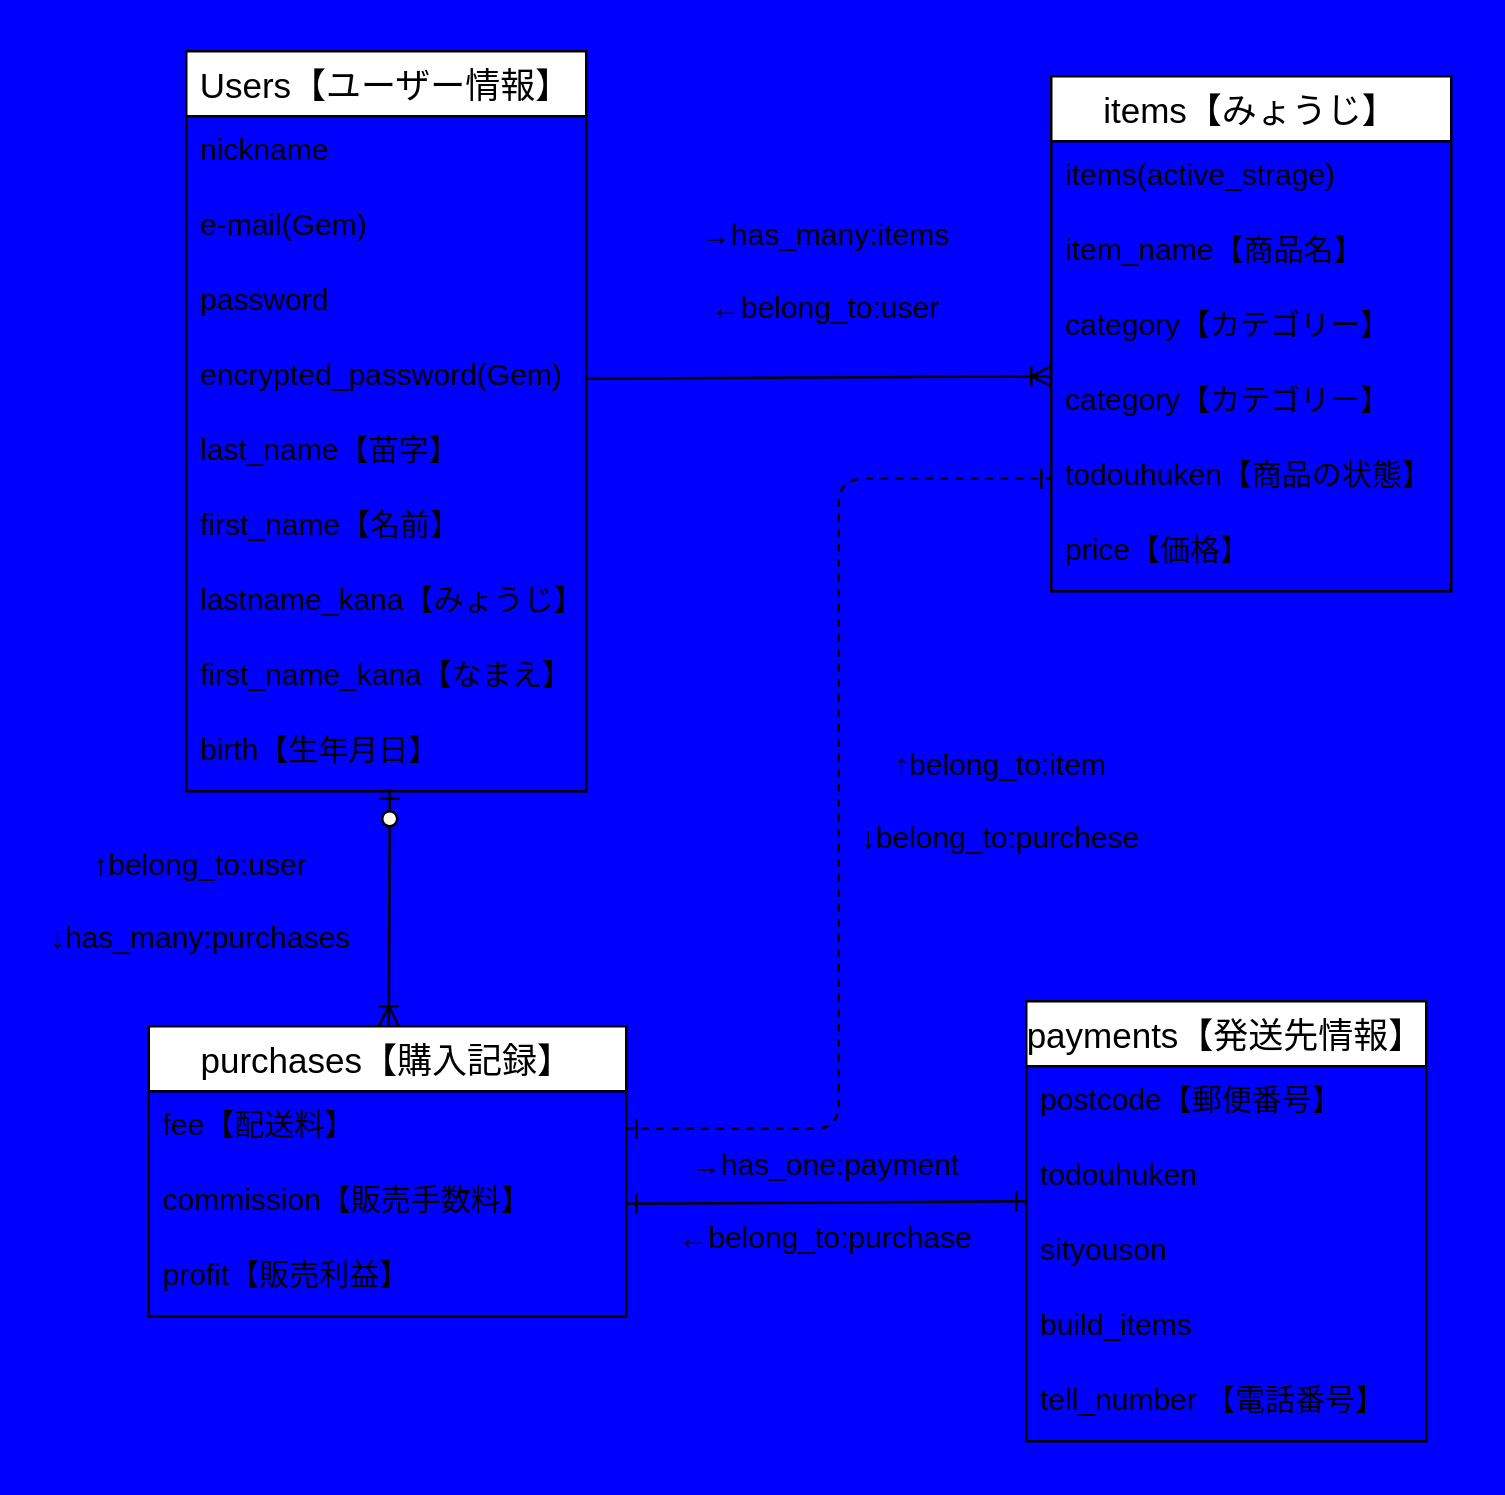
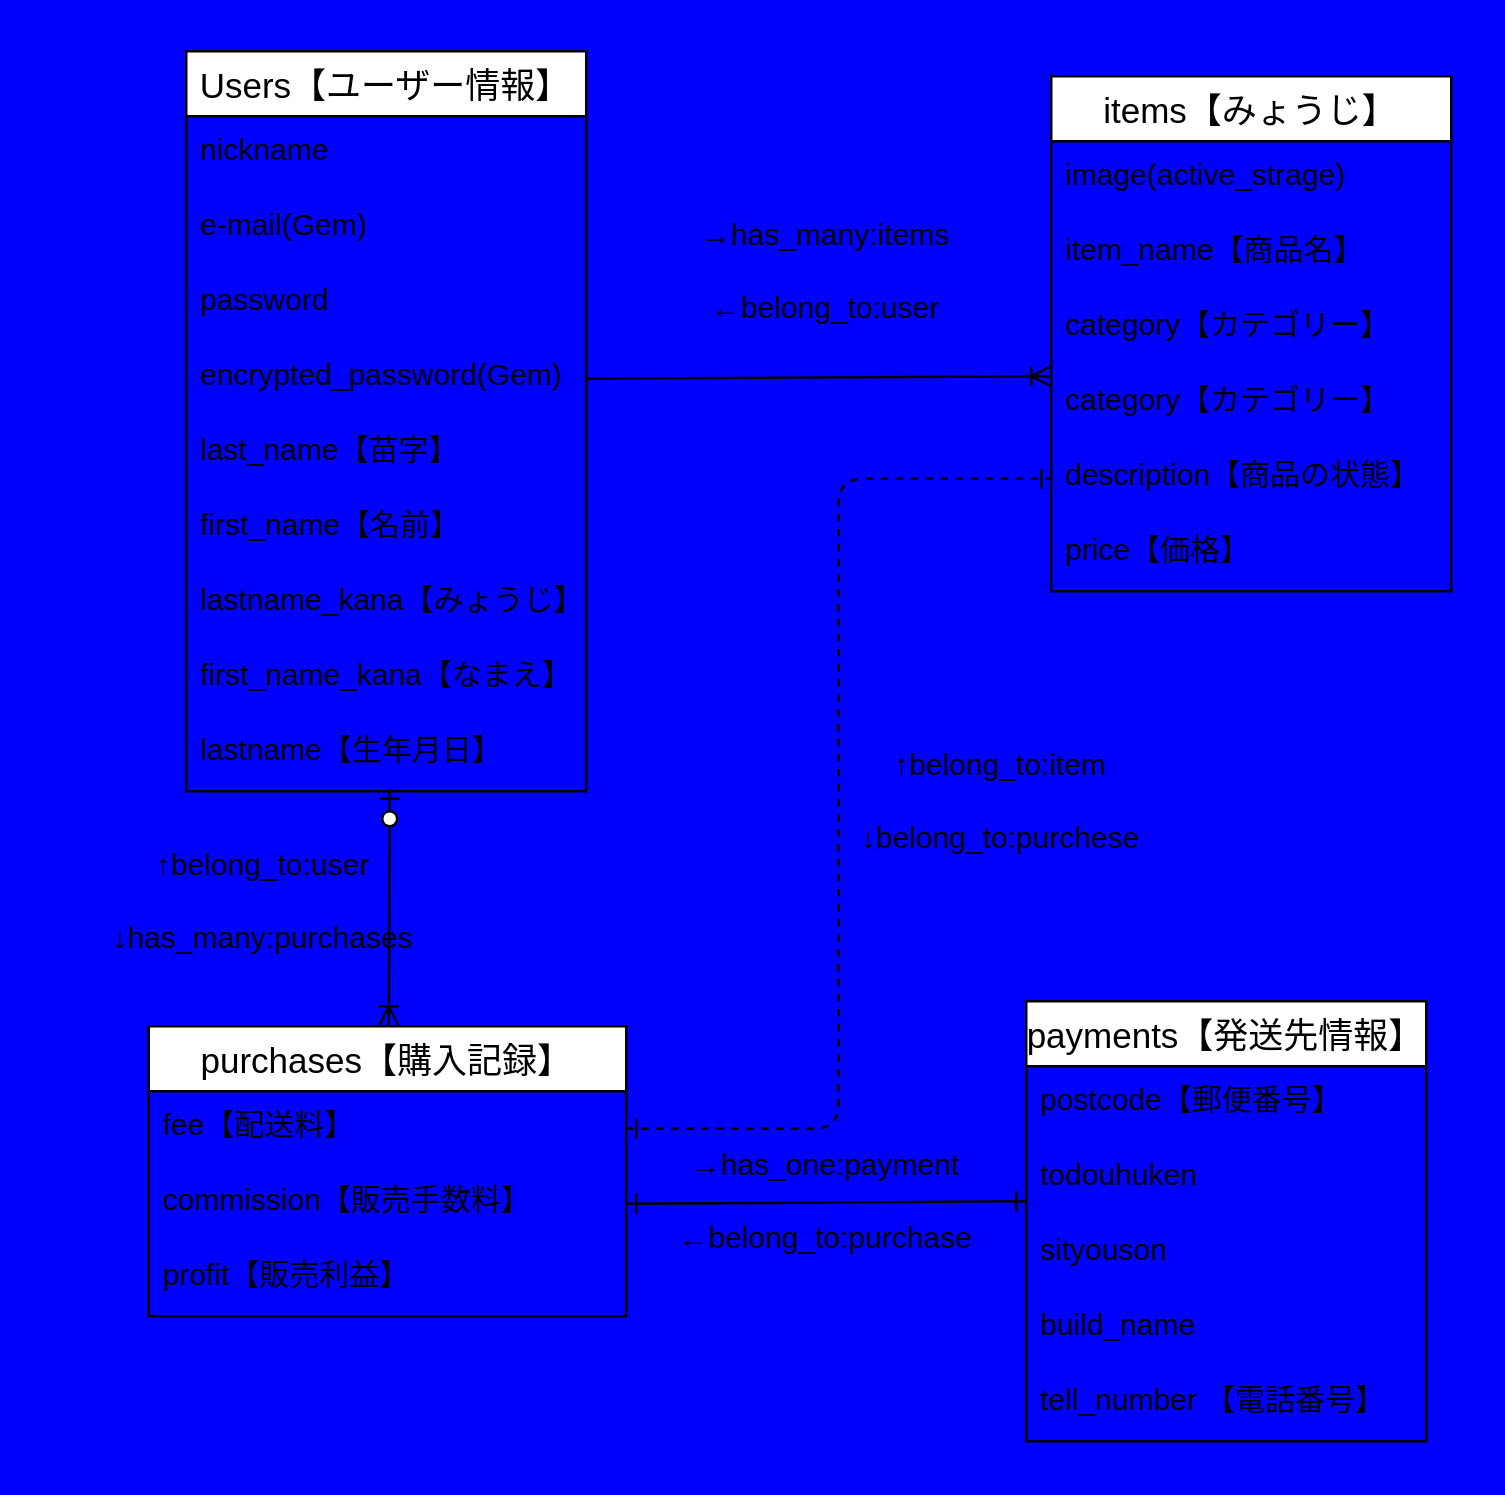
  <mxCell id="0" />
  <mxCell id="1" parent="0" />
  <mxCell id="2" value="Users【ユーザー情報】" style="swimlane;fontStyle=0;childLayout=stackLayout;horizontal=1;startSize=26;horizontalStack=0;resizeParent=1;resizeParentMax=0;resizeLast=0;collapsible=1;marginBottom=0;align=center;fontSize=14;" vertex="1" parent="1"><mxGeometry x="74" y="20" width="160" height="296" as="geometry" /></mxCell>
  <mxCell id="3" value="nickname  " style="text;strokeColor=none;fillColor=none;spacingLeft=4;spacingRight=4;overflow=hidden;rotatable=0;points=[[0,0.5],[1,0.5]];portConstraint=eastwest;fontSize=12;" vertex="1" parent="2"><mxGeometry y="26" width="160" height="30" as="geometry" /></mxCell>
  <mxCell id="4" value="e-mail(Gem)" style="text;strokeColor=none;fillColor=none;spacingLeft=4;spacingRight=4;overflow=hidden;rotatable=0;points=[[0,0.5],[1,0.5]];portConstraint=eastwest;fontSize=12;" vertex="1" parent="2"><mxGeometry y="56" width="160" height="30" as="geometry" /></mxCell>
  <mxCell id="5" value="password" style="text;strokeColor=none;fillColor=none;spacingLeft=4;spacingRight=4;overflow=hidden;rotatable=0;points=[[0,0.5],[1,0.5]];portConstraint=eastwest;fontSize=12;" vertex="1" parent="2"><mxGeometry y="86" width="160" height="30" as="geometry" /></mxCell>
  <mxCell id="6" value="encrypted_password(Gem)" style="text;strokeColor=none;fillColor=none;spacingLeft=4;spacingRight=4;overflow=hidden;rotatable=0;points=[[0,0.5],[1,0.5]];portConstraint=eastwest;fontSize=12;" vertex="1" parent="2"><mxGeometry y="116" width="160" height="30" as="geometry" /></mxCell>
  <mxCell id="7" value="last_name【苗字】" style="text;strokeColor=none;fillColor=none;spacingLeft=4;spacingRight=4;overflow=hidden;rotatable=0;points=[[0,0.5],[1,0.5]];portConstraint=eastwest;fontSize=12;" vertex="1" parent="2"><mxGeometry y="146" width="160" height="30" as="geometry" /></mxCell>
  <mxCell id="8" value="first_name【名前】" style="text;strokeColor=none;fillColor=none;spacingLeft=4;spacingRight=4;overflow=hidden;rotatable=0;points=[[0,0.5],[1,0.5]];portConstraint=eastwest;fontSize=12;" vertex="1" parent="2"><mxGeometry y="176" width="160" height="30" as="geometry" /></mxCell>
  <mxCell id="9" value="lastname_kana【みょうじ】" style="text;strokeColor=none;fillColor=none;spacingLeft=4;spacingRight=4;overflow=hidden;rotatable=0;points=[[0,0.5],[1,0.5]];portConstraint=eastwest;fontSize=12;" vertex="1" parent="2"><mxGeometry y="206" width="160" height="30" as="geometry" /></mxCell>
  <mxCell id="10" value="first_name_kana【なまえ】" style="text;strokeColor=none;fillColor=none;spacingLeft=4;spacingRight=4;overflow=hidden;rotatable=0;points=[[0,0.5],[1,0.5]];portConstraint=eastwest;fontSize=12;" vertex="1" parent="2"><mxGeometry y="236" width="160" height="30" as="geometry" /></mxCell>
- <mxCell id="11" value="birth【生年月日】" style="text;strokeColor=none;fillColor=none;spacingLeft=4;spacingRight=4;overflow=hidden;rotatable=0;points=[[0,0.5],[1,0.5]];portConstraint=eastwest;fontSize=12;" vertex="1" parent="2"><mxGeometry y="266" width="160" height="30" as="geometry" /></mxCell>
+ <mxCell id="11" value="lastname【生年月日】" style="text;strokeColor=none;fillColor=none;spacingLeft=4;spacingRight=4;overflow=hidden;rotatable=0;points=[[0,0.5],[1,0.5]];portConstraint=eastwest;fontSize=12;" vertex="1" parent="2"><mxGeometry y="266" width="160" height="30" as="geometry" /></mxCell>
  <mxCell id="12" value="items【みょうじ】" style="swimlane;fontStyle=0;childLayout=stackLayout;horizontal=1;startSize=26;horizontalStack=0;resizeParent=1;resizeParentMax=0;resizeLast=0;collapsible=1;marginBottom=0;align=center;fontSize=14;" vertex="1" parent="1"><mxGeometry x="420" y="30" width="160" height="206" as="geometry" /></mxCell>
- <mxCell id="13" value="items(active_strage)" style="text;strokeColor=none;fillColor=none;spacingLeft=4;spacingRight=4;overflow=hidden;rotatable=0;points=[[0,0.5],[1,0.5]];portConstraint=eastwest;fontSize=12;" vertex="1" parent="12"><mxGeometry y="26" width="160" height="30" as="geometry" /></mxCell>
+ <mxCell id="13" value="image(active_strage)" style="text;strokeColor=none;fillColor=none;spacingLeft=4;spacingRight=4;overflow=hidden;rotatable=0;points=[[0,0.5],[1,0.5]];portConstraint=eastwest;fontSize=12;" vertex="1" parent="12"><mxGeometry y="26" width="160" height="30" as="geometry" /></mxCell>
  <mxCell id="14" value="item_name【商品名】" style="text;strokeColor=none;fillColor=none;spacingLeft=4;spacingRight=4;overflow=hidden;rotatable=0;points=[[0,0.5],[1,0.5]];portConstraint=eastwest;fontSize=12;" vertex="1" parent="12"><mxGeometry y="56" width="160" height="30" as="geometry" /></mxCell>
  <mxCell id="15" value="category【カテゴリー】" style="text;strokeColor=none;fillColor=none;spacingLeft=4;spacingRight=4;overflow=hidden;rotatable=0;points=[[0,0.5],[1,0.5]];portConstraint=eastwest;fontSize=12;" vertex="1" parent="12"><mxGeometry y="86" width="160" height="30" as="geometry" /></mxCell>
  <mxCell id="16" value="category【カテゴリー】" style="text;strokeColor=none;fillColor=none;spacingLeft=4;spacingRight=4;overflow=hidden;rotatable=0;points=[[0,0.5],[1,0.5]];portConstraint=eastwest;fontSize=12;" vertex="1" parent="12"><mxGeometry y="116" width="160" height="30" as="geometry" /></mxCell>
- <mxCell id="17" value="todouhuken【商品の状態】" style="text;strokeColor=none;fillColor=none;spacingLeft=4;spacingRight=4;overflow=hidden;rotatable=0;points=[[0,0.5],[1,0.5]];portConstraint=eastwest;fontSize=12;" vertex="1" parent="12"><mxGeometry y="146" width="160" height="30" as="geometry" /></mxCell>
+ <mxCell id="17" value="description【商品の状態】" style="text;strokeColor=none;fillColor=none;spacingLeft=4;spacingRight=4;overflow=hidden;rotatable=0;points=[[0,0.5],[1,0.5]];portConstraint=eastwest;fontSize=12;" vertex="1" parent="12"><mxGeometry y="146" width="160" height="30" as="geometry" /></mxCell>
  <mxCell id="18" value="price【価格】" style="text;strokeColor=none;fillColor=none;spacingLeft=4;spacingRight=4;overflow=hidden;rotatable=0;points=[[0,0.5],[1,0.5]];portConstraint=eastwest;fontSize=12;" vertex="1" parent="12"><mxGeometry y="176" width="160" height="30" as="geometry" /></mxCell>
  <mxCell id="19" value="purchases【購入記録】" style="swimlane;fontStyle=0;childLayout=stackLayout;horizontal=1;startSize=26;horizontalStack=0;resizeParent=1;resizeParentMax=0;resizeLast=0;collapsible=1;marginBottom=0;align=center;fontSize=14;" vertex="1" parent="1"><mxGeometry x="59" y="410" width="191" height="116" as="geometry" /></mxCell>
  <mxCell id="20" value="fee【配送料】" style="text;strokeColor=none;fillColor=none;spacingLeft=4;spacingRight=4;overflow=hidden;rotatable=0;points=[[0,0.5],[1,0.5]];portConstraint=eastwest;fontSize=12;" vertex="1" parent="19"><mxGeometry y="26" width="191" height="30" as="geometry" /></mxCell>
  <mxCell id="21" value="commission【販売手数料】" style="text;strokeColor=none;fillColor=none;spacingLeft=4;spacingRight=4;overflow=hidden;rotatable=0;points=[[0,0.5],[1,0.5]];portConstraint=eastwest;fontSize=12;" vertex="1" parent="19"><mxGeometry y="56" width="191" height="30" as="geometry" /></mxCell>
  <mxCell id="22" value="profit【販売利益】" style="text;strokeColor=none;fillColor=none;spacingLeft=4;spacingRight=4;overflow=hidden;rotatable=0;points=[[0,0.5],[1,0.5]];portConstraint=eastwest;fontSize=12;" vertex="1" parent="19"><mxGeometry y="86" width="191" height="30" as="geometry" /></mxCell>
  <mxCell id="23" value="payments【発送先情報】" style="swimlane;fontStyle=0;childLayout=stackLayout;horizontal=1;startSize=26;horizontalStack=0;resizeParent=1;resizeParentMax=0;resizeLast=0;collapsible=1;marginBottom=0;align=center;fontSize=14;" vertex="1" parent="1"><mxGeometry x="410" y="400" width="160" height="176" as="geometry" /></mxCell>
  <mxCell id="24" value="postcode【郵便番号】" style="text;strokeColor=none;fillColor=none;spacingLeft=4;spacingRight=4;overflow=hidden;rotatable=0;points=[[0,0.5],[1,0.5]];portConstraint=eastwest;fontSize=12;" vertex="1" parent="23"><mxGeometry y="26" width="160" height="30" as="geometry" /></mxCell>
  <mxCell id="25" value="todouhuken" style="text;strokeColor=none;fillColor=none;spacingLeft=4;spacingRight=4;overflow=hidden;rotatable=0;points=[[0,0.5],[1,0.5]];portConstraint=eastwest;fontSize=12;" vertex="1" parent="23"><mxGeometry y="56" width="160" height="30" as="geometry" /></mxCell>
  <mxCell id="26" value="sityouson" style="text;strokeColor=none;fillColor=none;spacingLeft=4;spacingRight=4;overflow=hidden;rotatable=0;points=[[0,0.5],[1,0.5]];portConstraint=eastwest;fontSize=12;" vertex="1" parent="23"><mxGeometry y="86" width="160" height="30" as="geometry" /></mxCell>
- <mxCell id="27" value="build_items" style="text;strokeColor=none;fillColor=none;spacingLeft=4;spacingRight=4;overflow=hidden;rotatable=0;points=[[0,0.5],[1,0.5]];portConstraint=eastwest;fontSize=12;" vertex="1" parent="23"><mxGeometry y="116" width="160" height="30" as="geometry" /></mxCell>
+ <mxCell id="27" value="build_name" style="text;strokeColor=none;fillColor=none;spacingLeft=4;spacingRight=4;overflow=hidden;rotatable=0;points=[[0,0.5],[1,0.5]];portConstraint=eastwest;fontSize=12;" vertex="1" parent="23"><mxGeometry y="116" width="160" height="30" as="geometry" /></mxCell>
  <mxCell id="28" value="tell_number 【電話番号】" style="text;strokeColor=none;fillColor=none;spacingLeft=4;spacingRight=4;overflow=hidden;rotatable=0;points=[[0,0.5],[1,0.5]];portConstraint=eastwest;fontSize=12;" vertex="1" parent="23"><mxGeometry y="146" width="160" height="30" as="geometry" /></mxCell>
  <mxCell id="29" style="edgeStyle=none;html=1;exitX=1;exitY=0.5;exitDx=0;exitDy=0;endArrow=ERoneToMany;endFill=0;" edge="1" parent="1" source="6"><mxGeometry relative="1" as="geometry"><mxPoint x="420" y="150" as="targetPoint" /></mxGeometry></mxCell>
  <mxCell id="30" value="" style="fontSize=12;html=1;endArrow=ERoneToMany;startArrow=ERzeroToOne;jumpSize=6;exitX=0.509;exitY=0.967;exitDx=0;exitDy=0;exitPerimeter=0;" edge="1" parent="1" source="11"><mxGeometry width="100" height="100" relative="1" as="geometry"><mxPoint x="150" y="320" as="sourcePoint" /><mxPoint x="155" y="410" as="targetPoint" /></mxGeometry></mxCell>
  <mxCell id="31" style="edgeStyle=none;curved=1;jumpSize=6;html=1;exitX=1;exitY=0.5;exitDx=0;exitDy=0;endArrow=ERone;endFill=0;startArrow=ERone;startFill=0;" edge="1" parent="1" source="21"><mxGeometry relative="1" as="geometry"><mxPoint x="410" y="480" as="targetPoint" /></mxGeometry></mxCell>
  <mxCell id="32" style="edgeStyle=orthogonalEdgeStyle;jumpSize=6;html=1;exitX=1;exitY=0.5;exitDx=0;exitDy=0;entryX=0;entryY=0.5;entryDx=0;entryDy=0;startArrow=ERone;startFill=0;endArrow=ERone;endFill=0;dashed=1;" edge="1" parent="1" source="20" target="17"><mxGeometry relative="1" as="geometry" /></mxCell>
  <mxCell id="33" value="→has_many:items&lt;br&gt;&lt;br&gt;←belong_to:user" style="whiteSpace=wrap;html=1;opacity=0;" vertex="1" parent="1"><mxGeometry x="270" y="70" width="120" height="75" as="geometry" /></mxCell>
  <mxCell id="34" value="↑belong_to:item&lt;br&gt;&lt;br&gt;↓belong_to:purchese" style="whiteSpace=wrap;html=1;opacity=0;rounded=1;" vertex="1" parent="1"><mxGeometry x="340" y="290" width="120" height="60" as="geometry" /></mxCell>
- <mxCell id="35" value="↑belong_to:user&lt;br&gt;&lt;br&gt;↓has_many:purchases" style="whiteSpace=wrap;html=1;opacity=0;" vertex="1" parent="1"><mxGeometry x="20" y="330" width="120" height="60" as="geometry" /></mxCell>
+ <mxCell id="35" value="↑belong_to:user&lt;br&gt;&lt;br&gt;↓has_many:purchases" style="whiteSpace=wrap;html=1;opacity=0;" vertex="1" parent="1"><mxGeometry x="45" y="330" width="120" height="60" as="geometry" /></mxCell>
  <mxCell id="36" value="→has_one:payment&lt;br&gt;&lt;br&gt;←belong_to:purchase" style="whiteSpace=wrap;html=1;opacity=0;rounded=1;" vertex="1" parent="1"><mxGeometry x="270" y="450" width="120" height="60" as="geometry" /></mxCell>
